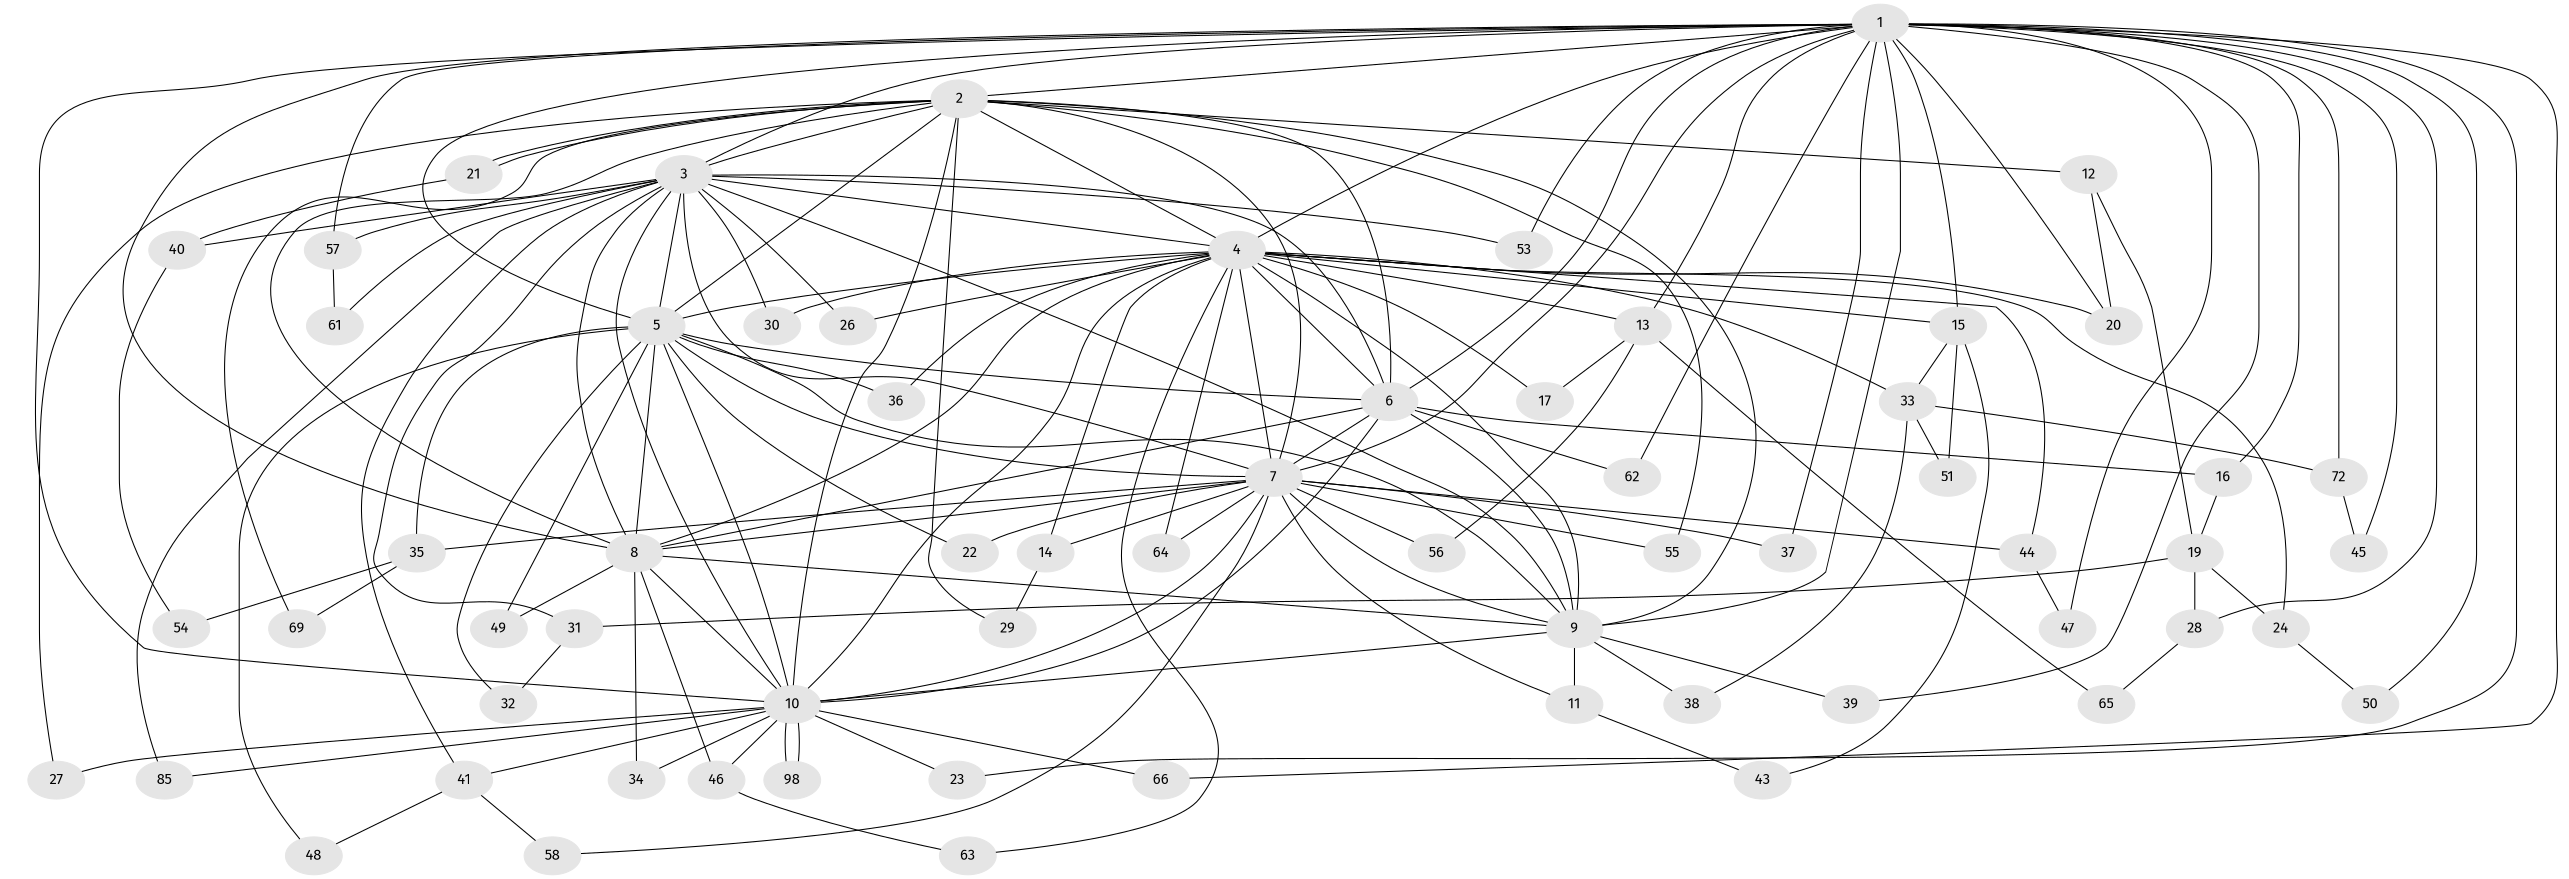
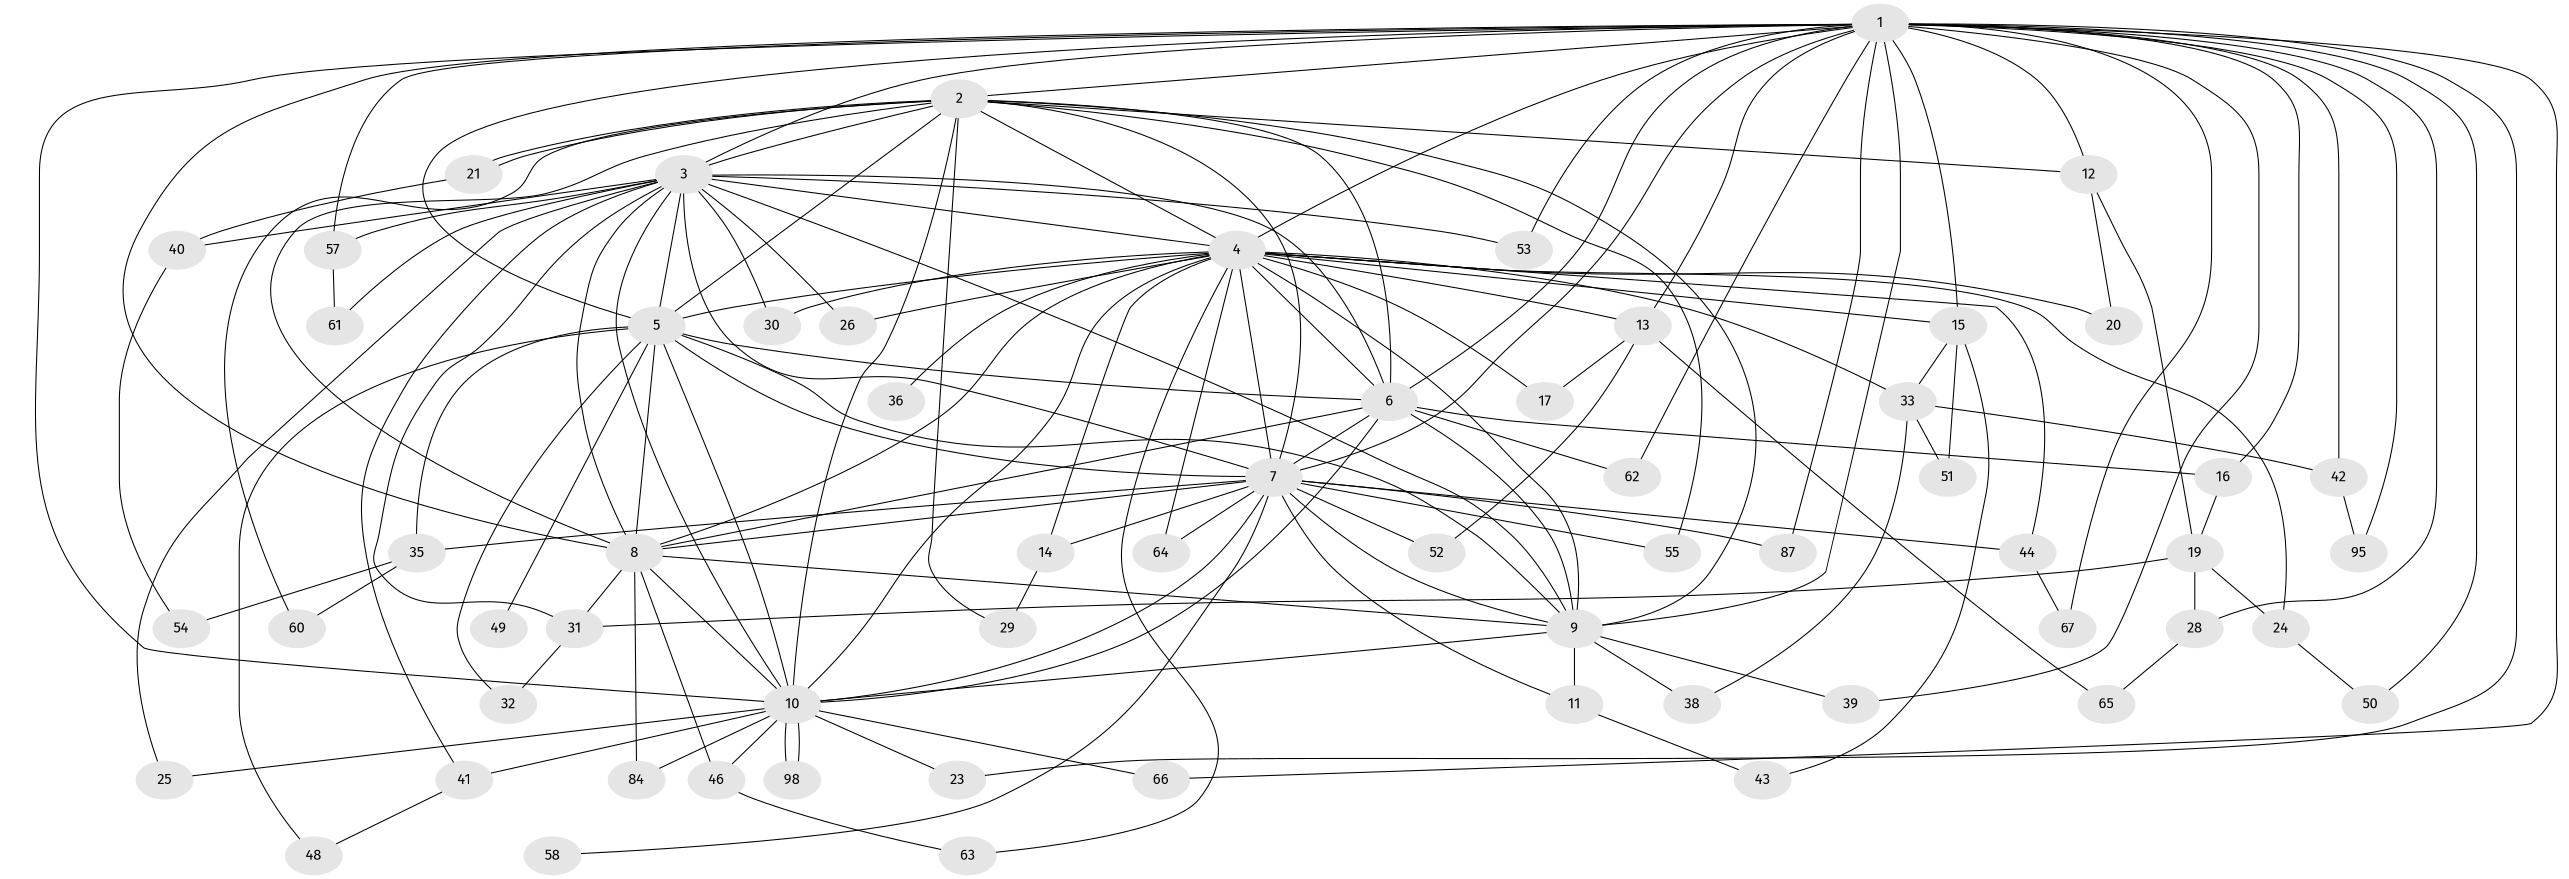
  graph {
    fontname="Fira Sans"
    node [color=gray90 fontname="Fira Sans" style=filled]
    edge [fontname="Fira Sans"]
    1
    2
    3
    4
    5
    6
    7
    8
    9
    10
    12
    13
    15
    16
    23
    28
-   37
+   37 [label=87]
    39
-   42 [label=72]
-   45
-   47
+   42
+   45 [label=95]
+   47 [label=67]
    50
    53
    57
    62
    66
    21
-   27
    29
    55
-   60 [label=69]
-   25 [label=85]
+   60
+   25
    26
    30
    31
    40
    41
    61
    14
    17
    20
    24
    33
    36
    44
    63
    64
-   22
    32
    35
    48
    49
    11
-   52 [label=56]
+   52
    58
-   34
+   34 [label=84]
    46
    38
    n59 [label=98]
    19
    65
    43
    51
    54
    1 -- 2
    1 -- 3
    1 -- 4
    1 -- 5
    1 -- 6
    1 -- 7
    1 -- 8
    1 -- 9
    1 -- 10
-   1 -- 20
+   1 -- 12
    1 -- 13
    1 -- 15
    1 -- 16
    1 -- 23
    1 -- 28
    1 -- 37
    1 -- 39
    1 -- 42
    1 -- 45
    1 -- 47
    1 -- 50
    1 -- 53
    1 -- 57
    1 -- 62
    1 -- 66
    2 -- 3
    2 -- 4
    2 -- 5
    2 -- 6
    2 -- 7
    2 -- 8
    2 -- 9
    2 -- 10
    2 -- 12
    2 -- 21
    2 -- 21
-   2 -- 27
    2 -- 29
    2 -- 55
    2 -- 60
    3 -- 4
    3 -- 5
    3 -- 6
    3 -- 7
    3 -- 8
    3 -- 9
    3 -- 10
    3 -- 53
    3 -- 57
    3 -- 25
    3 -- 26
    3 -- 30
    3 -- 31
    3 -- 40
    3 -- 41
    3 -- 61
    4 -- 5
    4 -- 6
    4 -- 7
    4 -- 8
    4 -- 9
    4 -- 10
    4 -- 13
    4 -- 15
    4 -- 26
    4 -- 30
    4 -- 14
    4 -- 17
    4 -- 20
    4 -- 24
    4 -- 33
    4 -- 36
    4 -- 44
    4 -- 63
    4 -- 64
    5 -- 6
    5 -- 7
    5 -- 8
    5 -- 9
    5 -- 10
-   5 -- 36
-   5 -- 22
    5 -- 32
    5 -- 35
    5 -- 48
    5 -- 49
    6 -- 7
    6 -- 8
    6 -- 9
    6 -- 10
    6 -- 16
    6 -- 62
    7 -- 8
    7 -- 9
    7 -- 10
    7 -- 37
    7 -- 55
    7 -- 14
    7 -- 44
    7 -- 64
-   7 -- 22
    7 -- 35
    7 -- 11
    7 -- 52
    7 -- 58
    8 -- 9
    8 -- 10
-   8 -- 49
+   8 -- 31
    8 -- 34
    8 -- 46
    9 -- 10
    9 -- 39
    9 -- 11
    9 -- 38
    10 -- 23
    10 -- 66
-   10 -- 27
    10 -- 25
    10 -- 41
    10 -- 34
    10 -- 46
    10 -- n59
    10 -- n59
    12 -- 20
    12 -- 19
    13 -- 17
    13 -- 52
    13 -- 65
    15 -- 33
    15 -- 43
    15 -- 51
    16 -- 19
    28 -- 65
    42 -- 45
    57 -- 61
    21 -- 40
    31 -- 32
    40 -- 54
    41 -- 48
-   41 -- 58
    14 -- 29
    24 -- 50
    33 -- 42
    33 -- 38
    33 -- 51
    44 -- 47
    35 -- 60
    35 -- 54
    11 -- 43
    46 -- 63
    19 -- 28
    19 -- 31
    19 -- 24
  }
